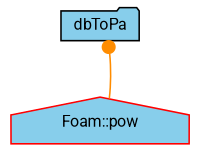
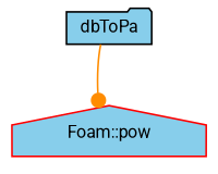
  digraph {
    rankdir=TB
    fontname=Roboto
    node [fillcolor=skyblue fontname=Roboto fontsize=10 style=filled]
    n1 [color=black fontcolor=black height=0.2 label=dbToPa shape=folder width=0.4]
    n2 [color=red height=0.2 label="Foam::pow" shape=house width=0.4]
-   n2 -> n1 [color=darkorange fontname=Roboto fontsize=10 labelfontname=Helvetica labelfontsize=10 style=solid arrowhead=dot]
+   n1 -> n2 [color=darkorange fontname=Roboto fontsize=10 labelfontname=Helvetica labelfontsize=10 style=solid arrowhead=dot]
  }
